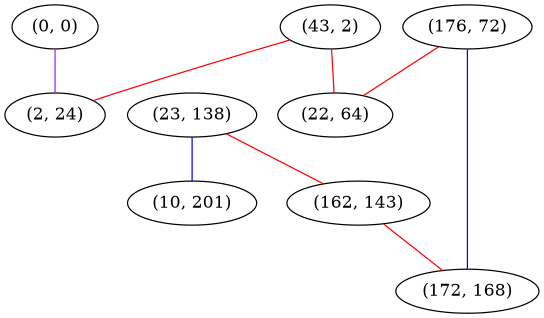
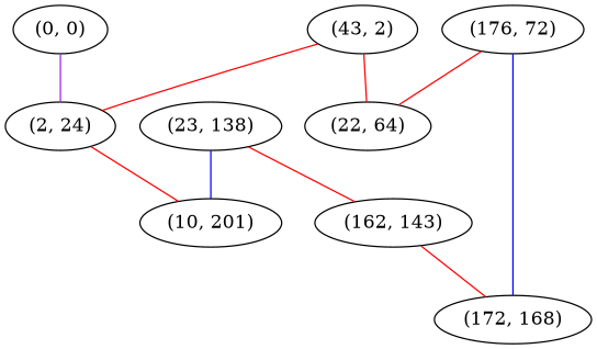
  graph {
    edge [color=red weight=1]
    "(0, 0)"
    "(2, 24)"
    "(10, 201)"
    "(23, 138)"
    "(162, 143)"
    "(172, 168)"
    "(43, 2)"
    "(22, 64)"
    "(176, 72)"
    "(0, 0)" -- "(2, 24)" [color=purple weight=4]
+   "(2, 24)" -- "(10, 201)"
    "(23, 138)" -- "(10, 201)" [color=blue weight=3]
    "(23, 138)" -- "(162, 143)"
    "(162, 143)" -- "(172, 168)"
    "(43, 2)" -- "(2, 24)"
    "(43, 2)" -- "(22, 64)" [weight=3]
    "(176, 72)" -- "(172, 168)" [color=blue weight=3]
    "(176, 72)" -- "(22, 64)"
  }
